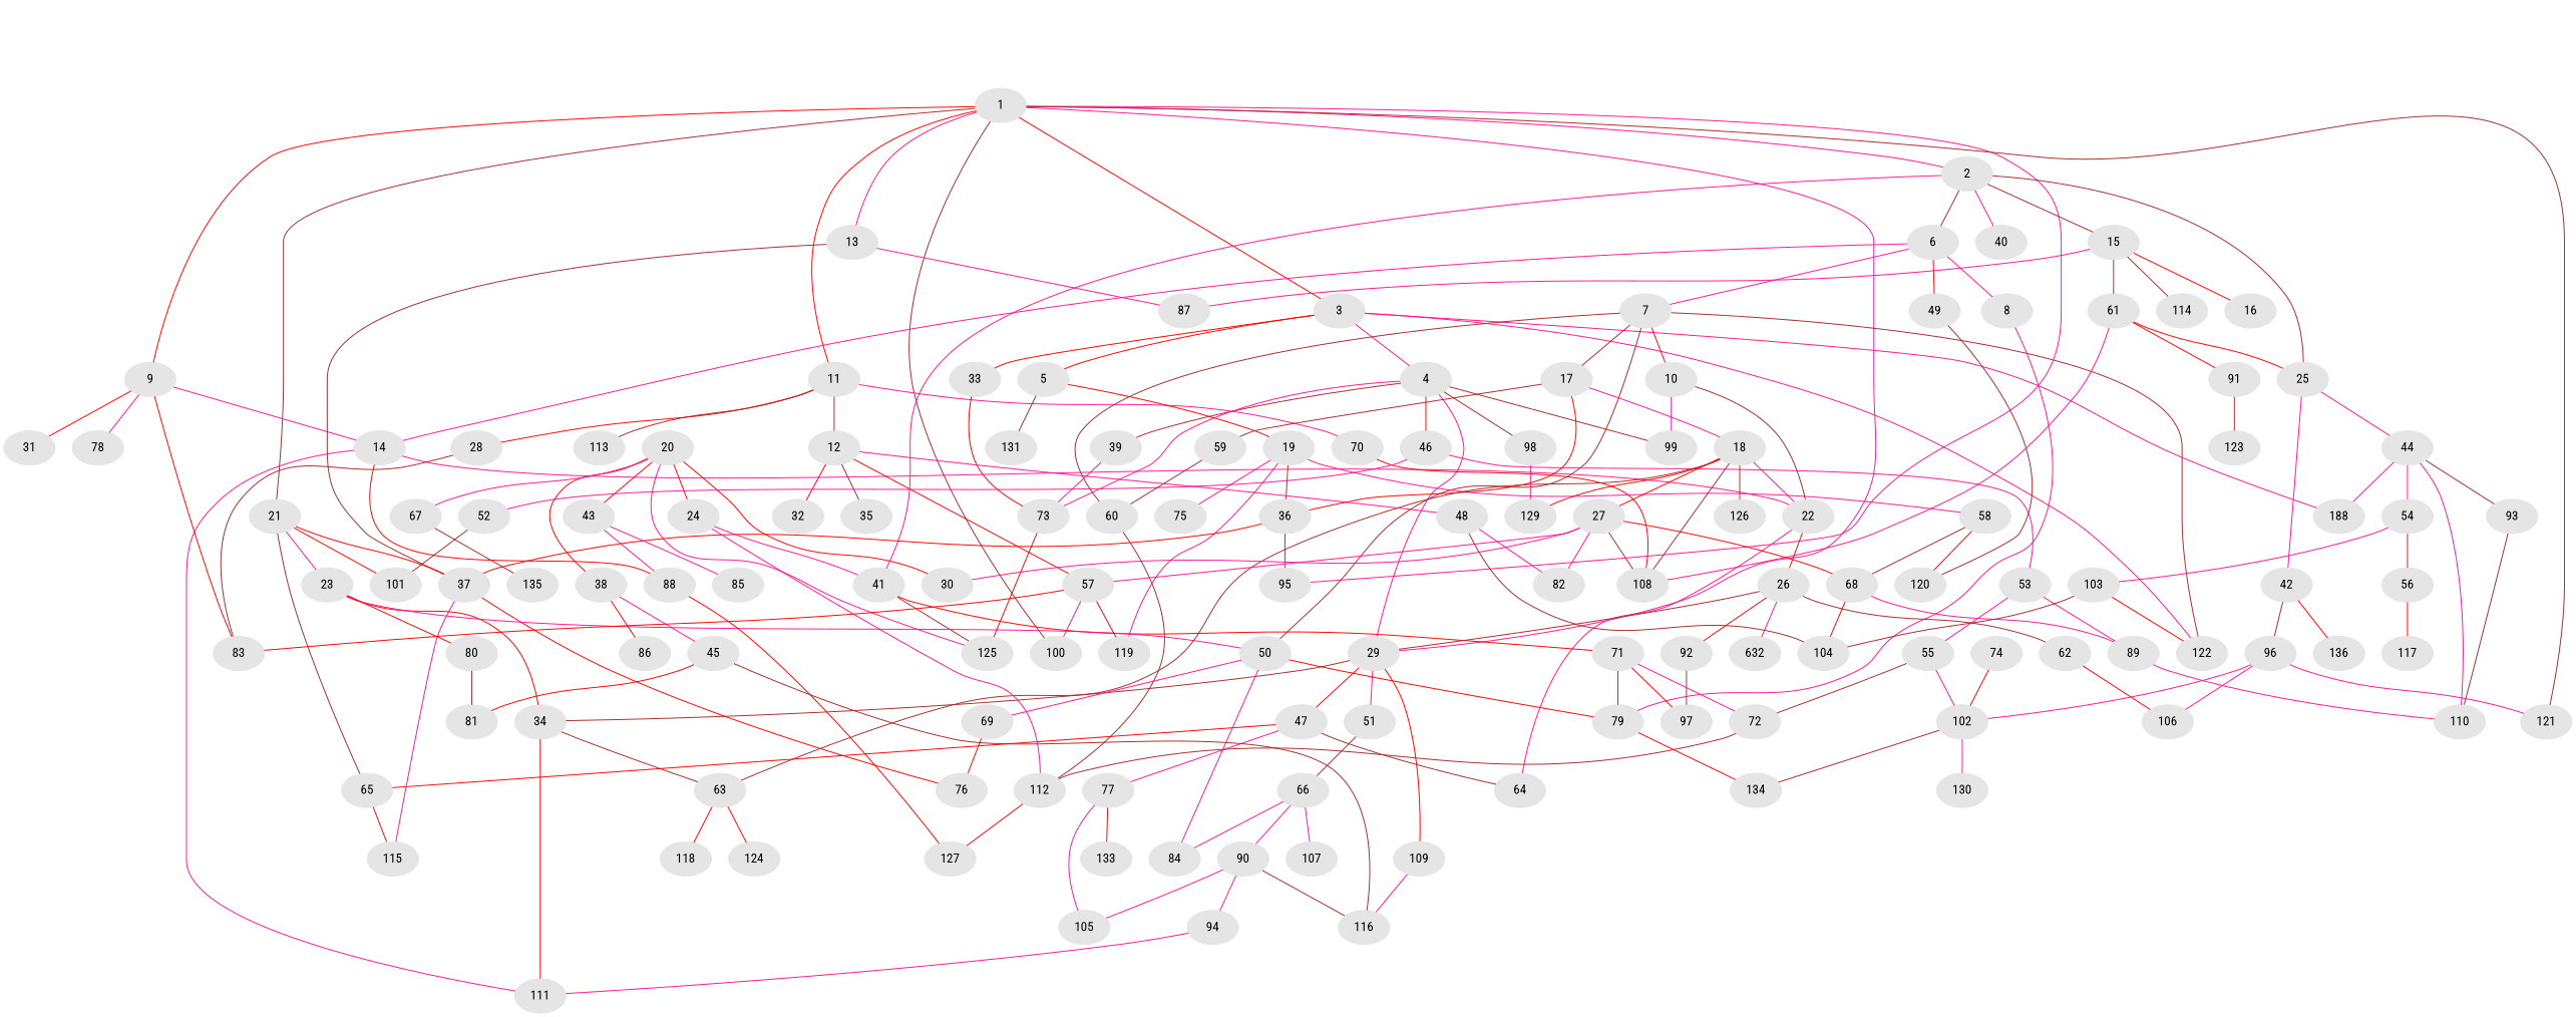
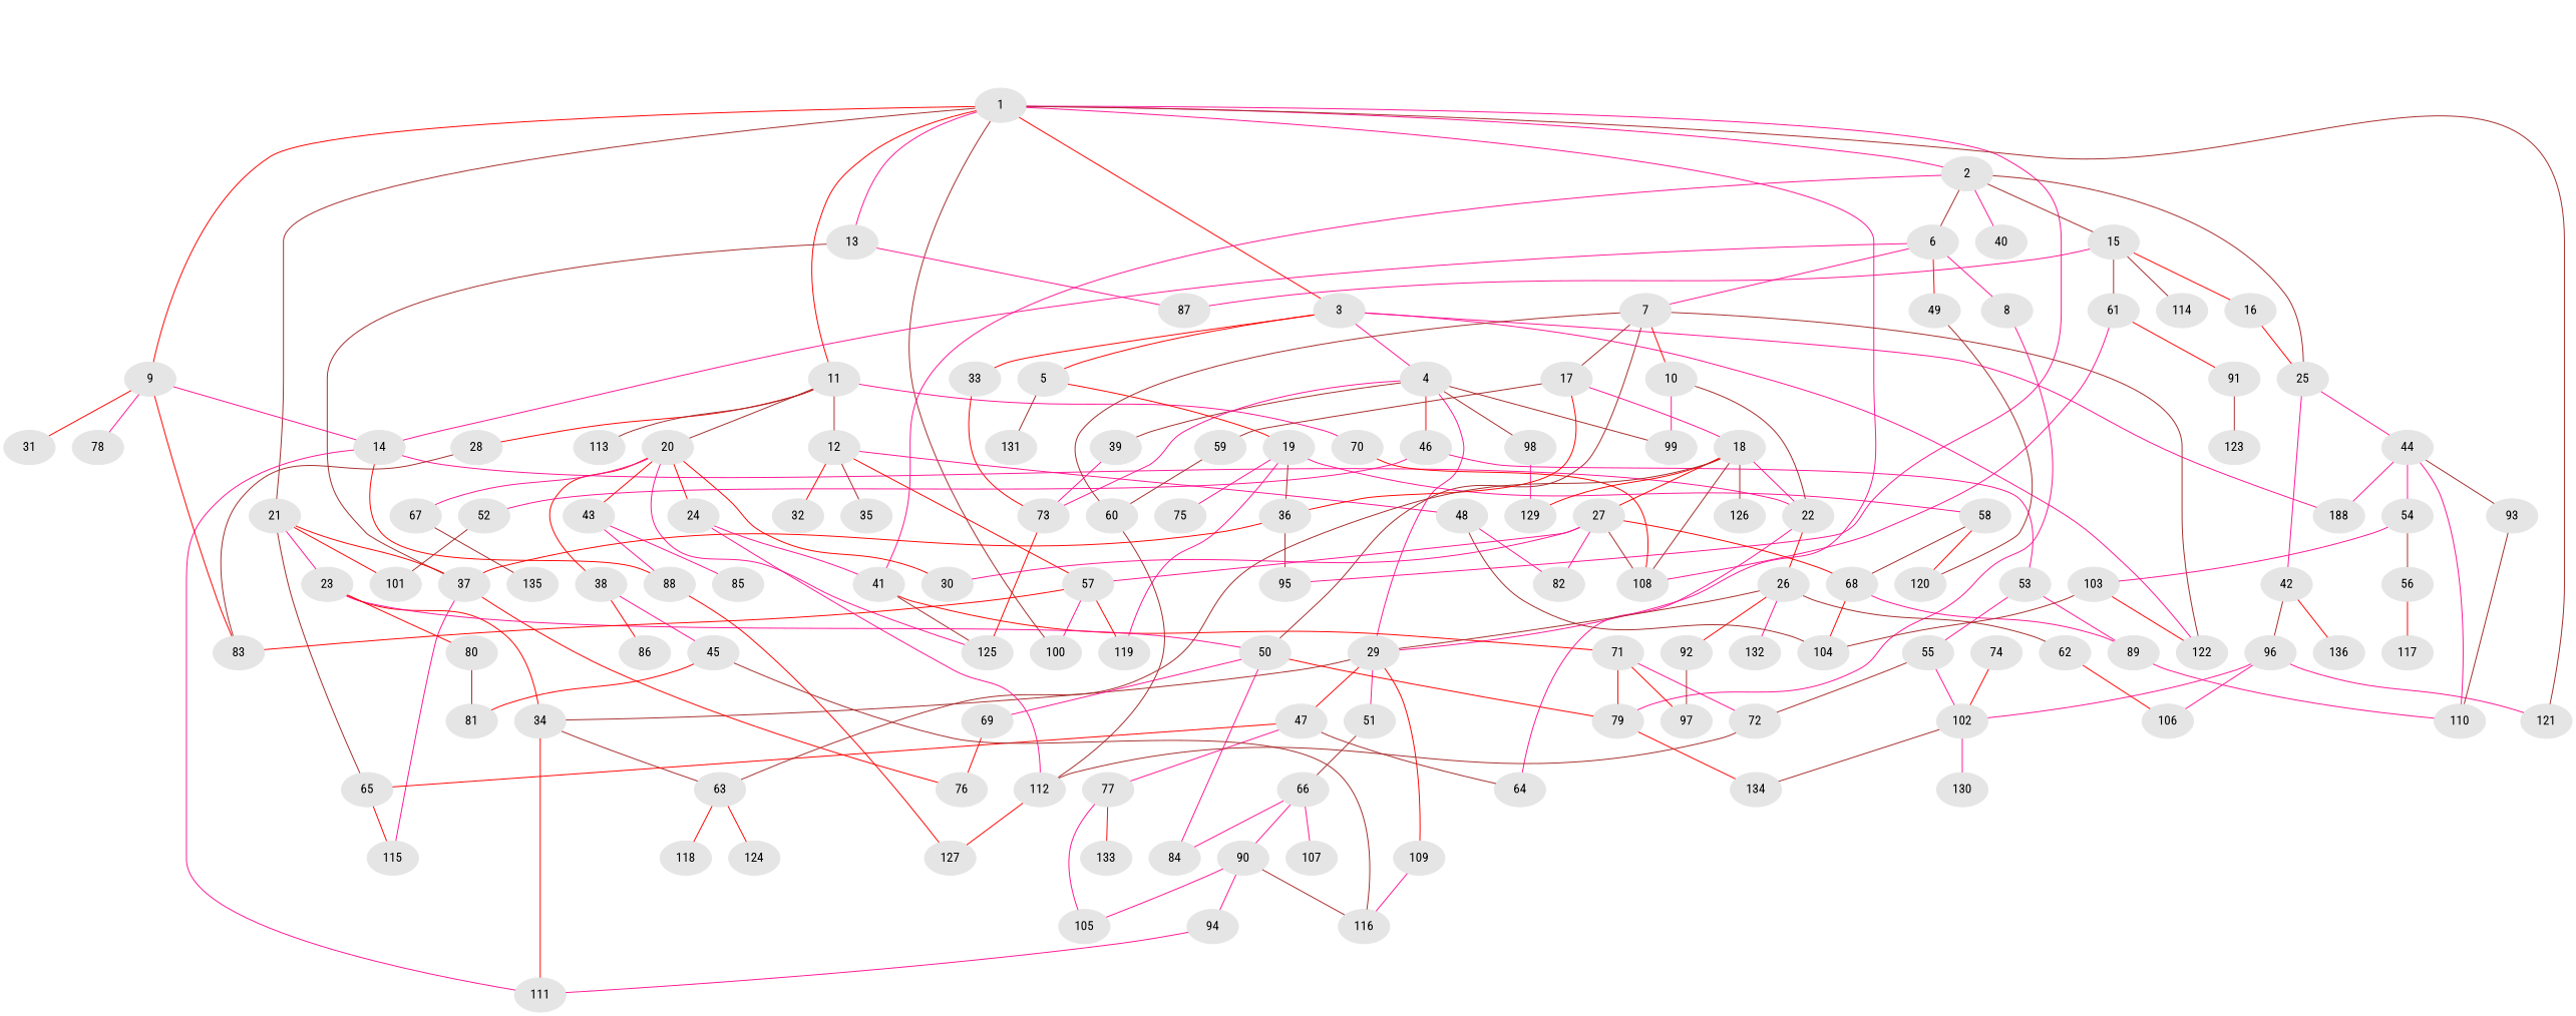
  graph {
    fontname="Roboto Condensed"
    node [color=gray90 fontname="Roboto Condensed" style=filled]
    edge [color=deeppink fontname="Roboto Condensed"]
    1
    2
    3
    9
    11
    13
    21
    29
    95
    100
    121
    6
    15
    25
    40
    41
    4
    5
    33
    122
    n21 [label=188]
    14
    31
    78
    83
    12
    20
    28
    70
    113
    37
    87
    23
    65
    101
    34
    47
    51
    109
    7
    8
    49
    16
    61
    114
    42
    44
    125
    71
    39
    46
    73
    98
    99
    19
    131
    52
    53
    129
    36
    58
    75
    119
    10
    17
    50
    60
    79
    22
    88
    111
    120
    18
    59
    69
    84
    112
    134
    26
    64
    32
    35
    48
    57
    24
    30
    38
    43
    67
    108
    82
    104
    76
    115
    127
    91
    27
    63
    126
    68
    118
    124
    45
    86
    85
    135
    80
    62
    92
-   132 [label=632]
+   132
    81
    96
    136
    54
    93
    110
    74
    102
    106
    97
    89
    77
    66
    116
    72
    56
    103
    55
    105
    133
    90
    107
    117
    130
    123
    94
    1 -- 2
    1 -- 3 [color=red]
    1 -- 9 [color=red]
    1 -- 11 [color=red]
    1 -- 13
    1 -- 21 [color=brown]
    1 -- 29
    1 -- 95
    1 -- 100 [color=brown]
    1 -- 121 [color=brown]
    2 -- 6 [color=brown]
    2 -- 15 [color=brown]
    2 -- 25 [color=brown]
    2 -- 40
    2 -- 41
    3 -- 4
    3 -- 5 [color=red]
    3 -- 33 [color=red]
    3 -- 122
    3 -- n21
    9 -- 14
    9 -- 31 [color=red]
    9 -- 78
    9 -- 83 [color=red]
    11 -- 12 [color=brown]
+   11 -- 20 [color=brown]
    11 -- 28 [color=red]
    11 -- 70
    11 -- 113 [color=brown]
    13 -- 37 [color=brown]
    13 -- 87
    21 -- 37 [color=red]
    21 -- 23
    21 -- 65 [color=brown]
    21 -- 101 [color=red]
    29 -- 34 [color=brown]
    29 -- 47 [color=red]
    29 -- 51
    29 -- 109 [color=red]
    6 -- 14
    6 -- 7
    6 -- 8
    6 -- 49 [color=red]
    15 -- 87
    15 -- 16 [color=red]
    15 -- 61 [color=brown]
    15 -- 114 [color=brown]
    25 -- 42
    25 -- 44
    41 -- 125 [color=brown]
    41 -- 71 [color=red]
    4 -- 29
    4 -- 39 [color=brown]
    4 -- 46 [color=red]
    4 -- 73
    4 -- 98 [color=brown]
    4 -- 99 [color=brown]
    5 -- 19 [color=red]
    5 -- 131 [color=brown]
    33 -- 73 [color=red]
    14 -- 22
    14 -- 88 [color=red]
    14 -- 111
    12 -- 32 [color=red]
    12 -- 35 [color=brown]
    12 -- 48
    12 -- 57 [color=red]
    20 -- 125
    20 -- 24 [color=red]
    20 -- 30 [color=red]
    20 -- 38 [color=red]
    20 -- 43 [color=red]
    20 -- 67
    28 -- 83 [color=brown]
    70 -- 108 [color=red]
    37 -- 76 [color=red]
    37 -- 115
    23 -- 34 [color=red]
    23 -- 50
    23 -- 80 [color=red]
    65 -- 115 [color=red]
    34 -- 111 [color=red]
    34 -- 63 [color=brown]
    47 -- 65 [color=red]
    47 -- 64 [color=brown]
    47 -- 77
    51 -- 66 [color=brown]
    109 -- 116
    7 -- 122 [color=brown]
    7 -- 10 [color=red]
    7 -- 17 [color=brown]
    7 -- 50 [color=brown]
    7 -- 60 [color=brown]
    8 -- 79
    49 -- 120 [color=brown]
-   61 -- 25 [color=red]
+   16 -- 25 [color=red]
    61 -- 108
    61 -- 91 [color=red]
    42 -- 96 [color=brown]
    42 -- 136 [color=red]
    44 -- n21
    44 -- 54
    44 -- 93 [color=brown]
    44 -- 110
    71 -- 79 [color=red]
    71 -- 97 [color=red]
    71 -- 72
    39 -- 73
    46 -- 52
    46 -- 53
    73 -- 125 [color=red]
    98 -- 129
    19 -- 36 [color=brown]
    19 -- 58
    19 -- 75
    19 -- 119
    52 -- 101 [color=brown]
    53 -- 89
    53 -- 55
    36 -- 95 [color=brown]
    36 -- 37 [color=red]
    58 -- 120 [color=red]
    58 -- 68 [color=brown]
    10 -- 99
    10 -- 22 [color=brown]
    17 -- 36 [color=red]
    17 -- 18
    17 -- 59 [color=brown]
    50 -- 79 [color=red]
    50 -- 69
    50 -- 84
    60 -- 112 [color=brown]
    79 -- 134 [color=red]
    22 -- 26 [color=red]
    22 -- 64
    88 -- 127 [color=red]
    18 -- 129 [color=red]
    18 -- 22
    18 -- 108 [color=brown]
    18 -- 27 [color=red]
    18 -- 63 [color=brown]
    18 -- 126 [color=brown]
    59 -- 60 [color=brown]
    69 -- 76 [color=red]
    112 -- 127 [color=red]
    26 -- 29 [color=brown]
    26 -- 62 [color=brown]
    26 -- 92 [color=red]
    26 -- 132
    48 -- 82
    48 -- 104 [color=brown]
    57 -- 100
    57 -- 83 [color=red]
    57 -- 119 [color=red]
    24 -- 41
    24 -- 112
    38 -- 45
    38 -- 86 [color=red]
    43 -- 88
    43 -- 85
    67 -- 135 [color=brown]
    91 -- 123 [color=brown]
    27 -- 57
    27 -- 30
    27 -- 108 [color=brown]
    27 -- 82
    27 -- 68 [color=red]
    63 -- 118 [color=red]
    63 -- 124 [color=red]
    68 -- 104 [color=red]
    68 -- 89
    45 -- 81 [color=red]
    45 -- 116 [color=brown]
    80 -- 81 [color=brown]
    62 -- 106 [color=red]
    92 -- 97 [color=brown]
    96 -- 121
    96 -- 102
    96 -- 106
    54 -- 56 [color=brown]
    54 -- 103
    93 -- 110 [color=brown]
    74 -- 102 [color=red]
    102 -- 134 [color=brown]
    102 -- 130
    89 -- 110
    77 -- 105
    77 -- 133 [color=red]
    66 -- 84
    66 -- 90
    66 -- 107
    72 -- 112 [color=brown]
    56 -- 117 [color=red]
    103 -- 122 [color=red]
    103 -- 104 [color=brown]
    55 -- 102
    55 -- 72 [color=brown]
    90 -- 116 [color=brown]
    90 -- 105
    90 -- 94
    94 -- 111
  }
